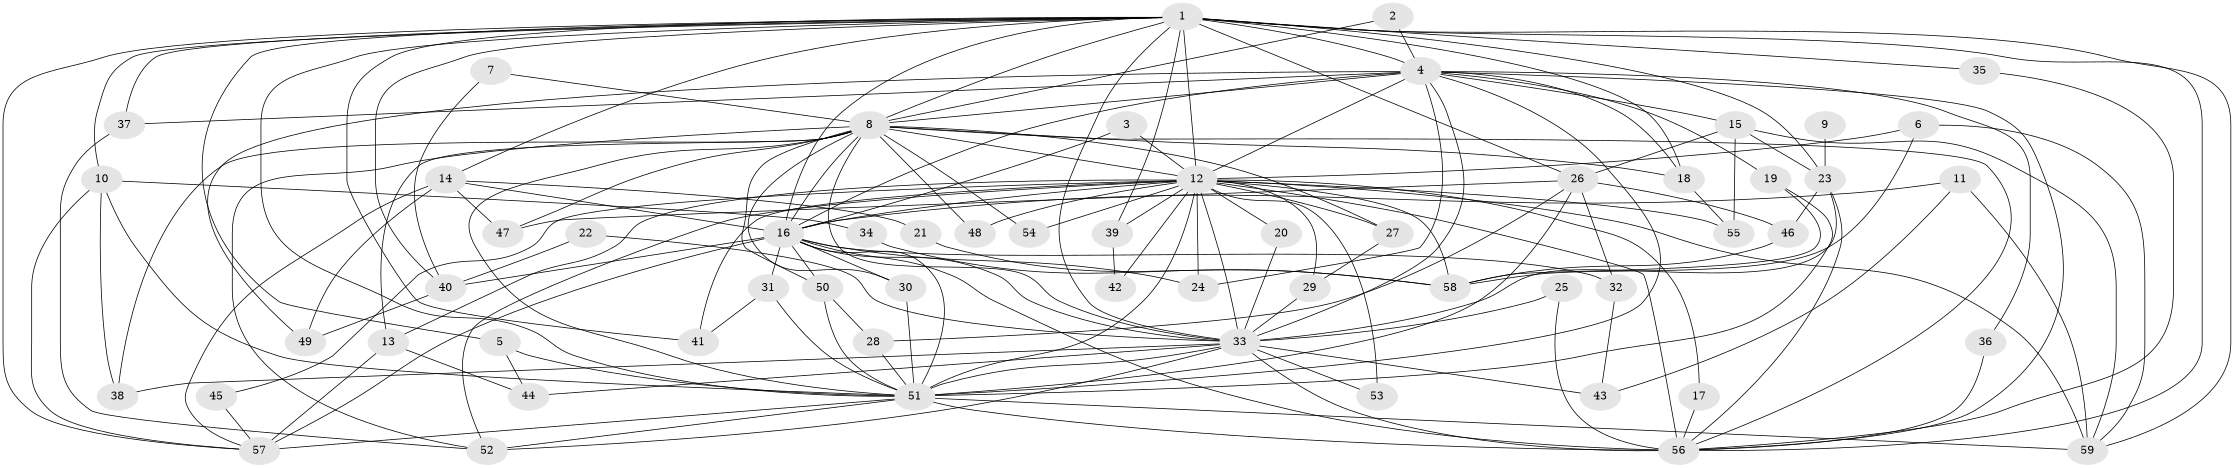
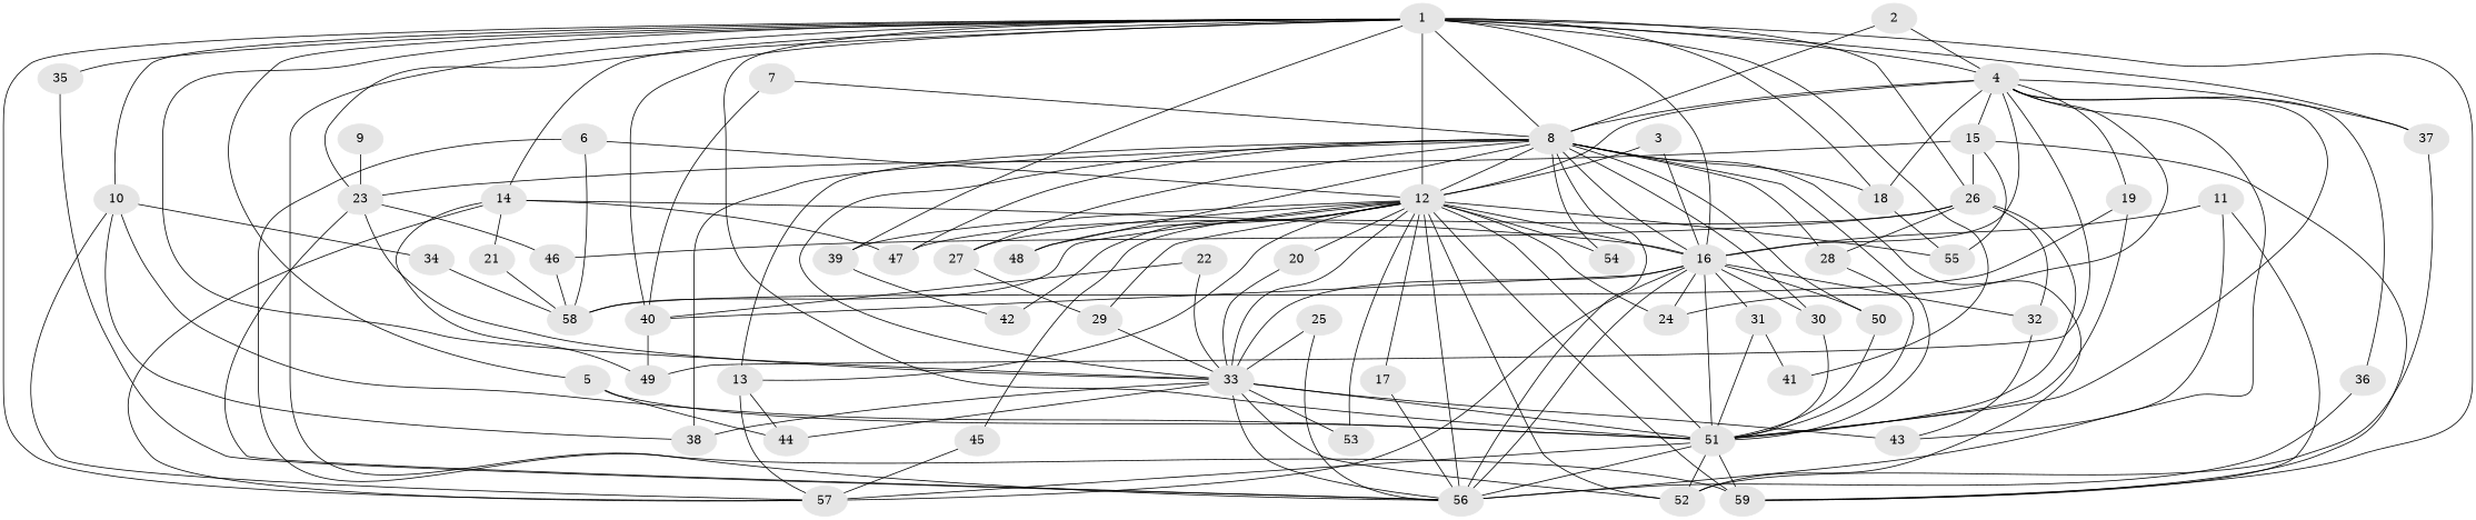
  graph {
    node [color=gray90 style=filled]
    edge [weight=1.0]
    1
    4
    5
    8
    10
    12
    14
    16
    18
    23
    26
    33
    35
    37
    39
    40
    41
    51
    56
    57
    59
    15
    19
    24
    36
    49
    44
    13
    27
    28
    30
    38
    47
    48
    50
    52
    54
    34
    58
    17
    20
    29
    42
    45
    53
    55
    21
    31
    32
    46
    43
    2
    3
    6
    7
    9
    11
    22
    25
    1 -- 4 [weight=3.0]
    1 -- 5
    1 -- 8 [weight=2.0]
    1 -- 10
    1 -- 12 [weight=6.0]
    1 -- 14
    1 -- 16 [weight=3.0]
    1 -- 18
    1 -- 23 [weight=2.0]
    1 -- 26
    1 -- 33 [weight=2.0]
    1 -- 35
    1 -- 37
    1 -- 39
    1 -- 40
    1 -- 41
    1 -- 51 [weight=2.0]
    1 -- 56 [weight=2.0]
    1 -- 57
    1 -- 59
    4 -- 8
    4 -- 12 [weight=3.0]
    4 -- 16
    4 -- 18
-   4 -- 33
    4 -- 37
    4 -- 51
    4 -- 56
    4 -- 15
    4 -- 19 [weight=2.0]
    4 -- 24 [weight=2.0]
    4 -- 36
    4 -- 49
    5 -- 51
    5 -- 44
    8 -- 12 [weight=2.0]
    8 -- 16
    8 -- 18
    8 -- 33
    8 -- 51 [weight=3.0]
    8 -- 56
    8 -- 13
    8 -- 27
-   50 -- 28
+   8 -- 28
    8 -- 30
    8 -- 38
    8 -- 47
    8 -- 48
    8 -- 50
    8 -- 52
    8 -- 54
    10 -- 51
    10 -- 57
    10 -- 38
    10 -- 34
    12 -- 16 [weight=2.0]
    12 -- 33 [weight=3.0]
    12 -- 39
-   12 -- 41 [weight=3.0]
    12 -- 51 [weight=4.0]
    12 -- 56 [weight=2.0]
    12 -- 59
    12 -- 24
    12 -- 13
    12 -- 27
    12 -- 48
    12 -- 52
    12 -- 54
    12 -- 58
    12 -- 17
    12 -- 20 [weight=2.0]
    12 -- 29
    12 -- 42 [weight=2.0]
    12 -- 45
    12 -- 53
    12 -- 55
    14 -- 16
    14 -- 57
    14 -- 49
    14 -- 47
    14 -- 21
    16 -- 33
    16 -- 40
    16 -- 51 [weight=3.0]
    16 -- 56 [weight=2.0]
    16 -- 57 [weight=2.0]
    16 -- 24
    16 -- 30
    16 -- 50
    16 -- 31
    16 -- 32
    18 -- 55
    23 -- 33
    23 -- 56
    23 -- 46
    26 -- 51
    26 -- 28
    26 -- 47
    26 -- 32
    26 -- 46
    33 -- 51 [weight=2.0]
    33 -- 56
    33 -- 44
    33 -- 38
    33 -- 52
    33 -- 53
    33 -- 43 [weight=2.0]
    35 -- 56
    37 -- 52
    39 -- 42
    40 -- 49
    51 -- 56 [weight=2.0]
    51 -- 57
    51 -- 59 [weight=2.0]
    51 -- 52
    15 -- 23
    15 -- 26
    15 -- 59
    15 -- 55
    19 -- 51
    19 -- 58
    36 -- 56
    13 -- 57
    13 -- 44
    27 -- 29
    28 -- 51
    30 -- 51
    50 -- 51
    34 -- 58
    17 -- 56
    20 -- 33
    29 -- 33
    45 -- 57
    21 -- 58
    31 -- 41
    31 -- 51
    32 -- 43
    46 -- 58
    2 -- 4
    2 -- 8
    3 -- 12
    3 -- 16
    6 -- 12
    6 -- 59
    6 -- 58
    7 -- 8
    7 -- 40
    9 -- 23
    11 -- 16
    11 -- 59
    11 -- 43
    22 -- 33
    22 -- 40
    25 -- 33
    25 -- 56
  }
